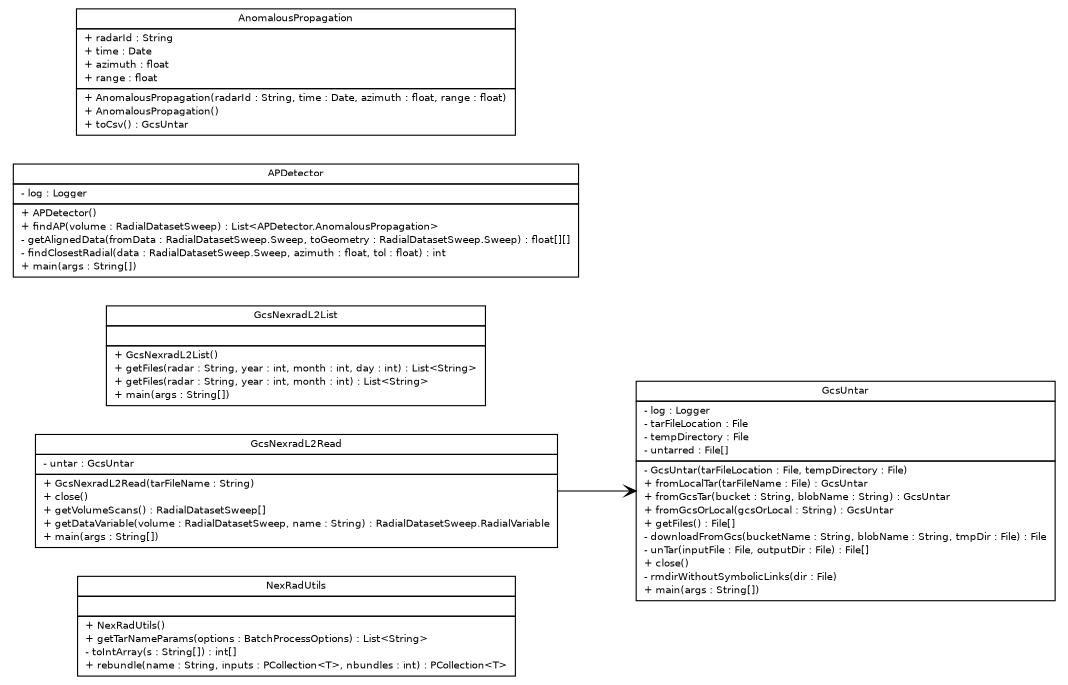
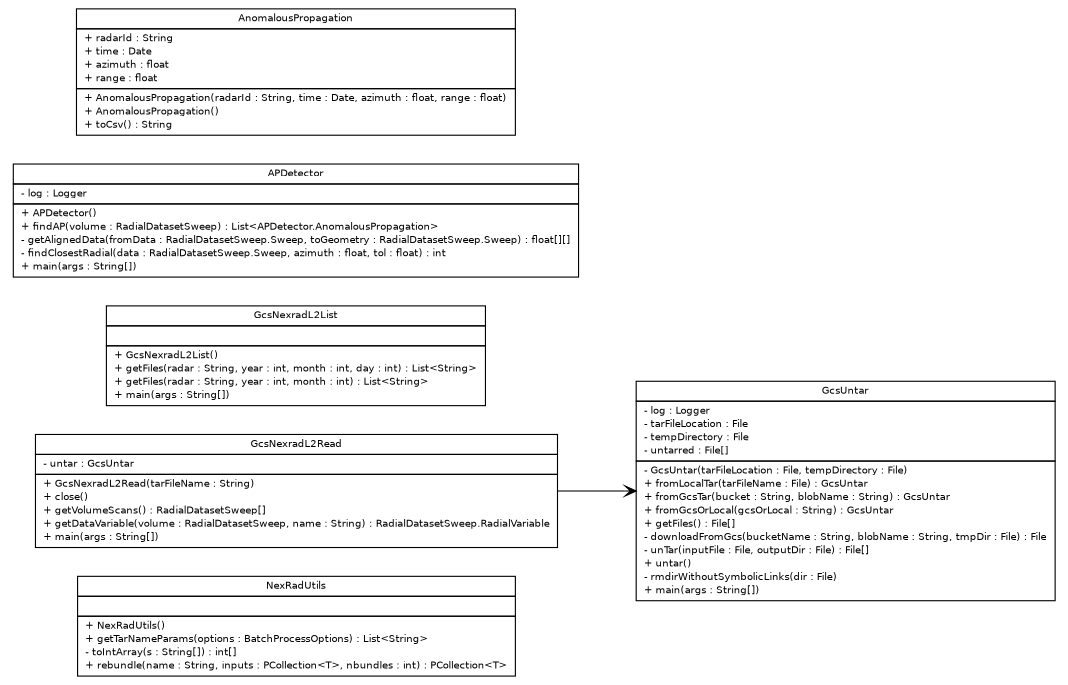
  digraph {
    nodesep=0.25
    ranksep=0.5
    rankdir=LR
    node [fontcolor=black fontname=Helvetica fontsize=9.0 shape=plaintext]
    n1 [label=<<table title="com.google.cloud.public_datasets.nexrad2.NexRadUtils" border="0" cellborder="1" cellspacing="0" cellpadding="2" port="p" href="./NexRadUtils.html"> 		<tr><td><table border="0" cellspacing="0" cellpadding="1"> <tr><td align="center" balign="center"> NexRadUtils </td></tr> 		</table></td></tr> 		<tr><td><table border="0" cellspacing="0" cellpadding="1"> <tr><td align="left" balign="left">  </td></tr> 		</table></td></tr> 		<tr><td><table border="0" cellspacing="0" cellpadding="1"> <tr><td align="left" balign="left"> + NexRadUtils() </td></tr> <tr><td align="left" balign="left"> + getTarNameParams(options : BatchProcessOptions) : List&lt;String&gt; </td></tr> <tr><td align="left" balign="left"> - toIntArray(s : String[]) : int[] </td></tr> <tr><td align="left" balign="left"> + rebundle(name : String, inputs : PCollection&lt;T&gt;, nbundles : int) : PCollection&lt;T&gt; </td></tr> 		</table></td></tr> 		</table>>]
-   n2 [label=<<table title="com.google.cloud.public_datasets.nexrad2.GcsUntar" border="0" cellborder="1" cellspacing="0" cellpadding="2" port="p" href="./GcsUntar.html"> 		<tr><td><table border="0" cellspacing="0" cellpadding="1"> <tr><td align="center" balign="center"> GcsUntar </td></tr> 		</table></td></tr> 		<tr><td><table border="0" cellspacing="0" cellpadding="1"> <tr><td align="left" balign="left"> - log : Logger </td></tr> <tr><td align="left" balign="left"> - tarFileLocation : File </td></tr> <tr><td align="left" balign="left"> - tempDirectory : File </td></tr> <tr><td align="left" balign="left"> - untarred : File[] </td></tr> 		</table></td></tr> 		<tr><td><table border="0" cellspacing="0" cellpadding="1"> <tr><td align="left" balign="left"> - GcsUntar(tarFileLocation : File, tempDirectory : File) </td></tr> <tr><td align="left" balign="left"> + fromLocalTar(tarFileName : File) : GcsUntar </td></tr> <tr><td align="left" balign="left"> + fromGcsTar(bucket : String, blobName : String) : GcsUntar </td></tr> <tr><td align="left" balign="left"> + fromGcsOrLocal(gcsOrLocal : String) : GcsUntar </td></tr> <tr><td align="left" balign="left"> + getFiles() : File[] </td></tr> <tr><td align="left" balign="left"> - downloadFromGcs(bucketName : String, blobName : String, tmpDir : File) : File </td></tr> <tr><td align="left" balign="left"> - unTar(inputFile : File, outputDir : File) : File[] </td></tr> <tr><td align="left" balign="left"> + close() </td></tr> <tr><td align="left" balign="left"> - rmdirWithoutSymbolicLinks(dir : File) </td></tr> <tr><td align="left" balign="left"> + main(args : String[]) </td></tr> 		</table></td></tr> 		</table>>]
+   n2 [label=<<table title="com.google.cloud.public_datasets.nexrad2.GcsUntar" border="0" cellborder="1" cellspacing="0" cellpadding="2" port="p" href="./GcsUntar.html"> 		<tr><td><table border="0" cellspacing="0" cellpadding="1"> <tr><td align="center" balign="center"> GcsUntar </td></tr> 		</table></td></tr> 		<tr><td><table border="0" cellspacing="0" cellpadding="1"> <tr><td align="left" balign="left"> - log : Logger </td></tr> <tr><td align="left" balign="left"> - tarFileLocation : File </td></tr> <tr><td align="left" balign="left"> - tempDirectory : File </td></tr> <tr><td align="left" balign="left"> - untarred : File[] </td></tr> 		</table></td></tr> 		<tr><td><table border="0" cellspacing="0" cellpadding="1"> <tr><td align="left" balign="left"> - GcsUntar(tarFileLocation : File, tempDirectory : File) </td></tr> <tr><td align="left" balign="left"> + fromLocalTar(tarFileName : File) : GcsUntar </td></tr> <tr><td align="left" balign="left"> + fromGcsTar(bucket : String, blobName : String) : GcsUntar </td></tr> <tr><td align="left" balign="left"> + fromGcsOrLocal(gcsOrLocal : String) : GcsUntar </td></tr> <tr><td align="left" balign="left"> + getFiles() : File[] </td></tr> <tr><td align="left" balign="left"> - downloadFromGcs(bucketName : String, blobName : String, tmpDir : File) : File </td></tr> <tr><td align="left" balign="left"> - unTar(inputFile : File, outputDir : File) : File[] </td></tr> <tr><td align="left" balign="left"> + untar() </td></tr> <tr><td align="left" balign="left"> - rmdirWithoutSymbolicLinks(dir : File) </td></tr> <tr><td align="left" balign="left"> + main(args : String[]) </td></tr> 		</table></td></tr> 		</table>>]
    n3 [label=<<table title="com.google.cloud.public_datasets.nexrad2.GcsNexradL2Read" border="0" cellborder="1" cellspacing="0" cellpadding="2" port="p" href="./GcsNexradL2Read.html"> 		<tr><td><table border="0" cellspacing="0" cellpadding="1"> <tr><td align="center" balign="center"> GcsNexradL2Read </td></tr> 		</table></td></tr> 		<tr><td><table border="0" cellspacing="0" cellpadding="1"> <tr><td align="left" balign="left"> - untar : GcsUntar </td></tr> 		</table></td></tr> 		<tr><td><table border="0" cellspacing="0" cellpadding="1"> <tr><td align="left" balign="left"> + GcsNexradL2Read(tarFileName : String) </td></tr> <tr><td align="left" balign="left"> + close() </td></tr> <tr><td align="left" balign="left"> + getVolumeScans() : RadialDatasetSweep[] </td></tr> <tr><td align="left" balign="left"> + getDataVariable(volume : RadialDatasetSweep, name : String) : RadialDatasetSweep.RadialVariable </td></tr> <tr><td align="left" balign="left"> + main(args : String[]) </td></tr> 		</table></td></tr> 		</table>>]
    n4 [label=<<table title="com.google.cloud.public_datasets.nexrad2.GcsNexradL2List" border="0" cellborder="1" cellspacing="0" cellpadding="2" port="p" href="./GcsNexradL2List.html"> 		<tr><td><table border="0" cellspacing="0" cellpadding="1"> <tr><td align="center" balign="center"> GcsNexradL2List </td></tr> 		</table></td></tr> 		<tr><td><table border="0" cellspacing="0" cellpadding="1"> <tr><td align="left" balign="left">  </td></tr> 		</table></td></tr> 		<tr><td><table border="0" cellspacing="0" cellpadding="1"> <tr><td align="left" balign="left"> + GcsNexradL2List() </td></tr> <tr><td align="left" balign="left"> + getFiles(radar : String, year : int, month : int, day : int) : List&lt;String&gt; </td></tr> <tr><td align="left" balign="left"> + getFiles(radar : String, year : int, month : int) : List&lt;String&gt; </td></tr> <tr><td align="left" balign="left"> + main(args : String[]) </td></tr> 		</table></td></tr> 		</table>>]
    n5 [label=<<table title="com.google.cloud.public_datasets.nexrad2.APDetector" border="0" cellborder="1" cellspacing="0" cellpadding="2" port="p" href="./APDetector.html"> 		<tr><td><table border="0" cellspacing="0" cellpadding="1"> <tr><td align="center" balign="center"> APDetector </td></tr> 		</table></td></tr> 		<tr><td><table border="0" cellspacing="0" cellpadding="1"> <tr><td align="left" balign="left"> - log : Logger </td></tr> 		</table></td></tr> 		<tr><td><table border="0" cellspacing="0" cellpadding="1"> <tr><td align="left" balign="left"> + APDetector() </td></tr> <tr><td align="left" balign="left"> + findAP(volume : RadialDatasetSweep) : List&lt;APDetector.AnomalousPropagation&gt; </td></tr> <tr><td align="left" balign="left"> - getAlignedData(fromData : RadialDatasetSweep.Sweep, toGeometry : RadialDatasetSweep.Sweep) : float[][] </td></tr> <tr><td align="left" balign="left"> - findClosestRadial(data : RadialDatasetSweep.Sweep, azimuth : float, tol : float) : int </td></tr> <tr><td align="left" balign="left"> + main(args : String[]) </td></tr> 		</table></td></tr> 		</table>>]
-   n6 [label=<<table title="com.google.cloud.public_datasets.nexrad2.APDetector.AnomalousPropagation" border="0" cellborder="1" cellspacing="0" cellpadding="2" port="p" href="./APDetector.AnomalousPropagation.html"> 		<tr><td><table border="0" cellspacing="0" cellpadding="1"> <tr><td align="center" balign="center"> AnomalousPropagation </td></tr> 		</table></td></tr> 		<tr><td><table border="0" cellspacing="0" cellpadding="1"> <tr><td align="left" balign="left"> + radarId : String </td></tr> <tr><td align="left" balign="left"> + time : Date </td></tr> <tr><td align="left" balign="left"> + azimuth : float </td></tr> <tr><td align="left" balign="left"> + range : float </td></tr> 		</table></td></tr> 		<tr><td><table border="0" cellspacing="0" cellpadding="1"> <tr><td align="left" balign="left"> + AnomalousPropagation(radarId : String, time : Date, azimuth : float, range : float) </td></tr> <tr><td align="left" balign="left"> + AnomalousPropagation() </td></tr> <tr><td align="left" balign="left"> + toCsv() : GcsUntar </td></tr> 		</table></td></tr> 		</table>>]
+   n6 [label=<<table title="com.google.cloud.public_datasets.nexrad2.APDetector.AnomalousPropagation" border="0" cellborder="1" cellspacing="0" cellpadding="2" port="p" href="./APDetector.AnomalousPropagation.html"> 		<tr><td><table border="0" cellspacing="0" cellpadding="1"> <tr><td align="center" balign="center"> AnomalousPropagation </td></tr> 		</table></td></tr> 		<tr><td><table border="0" cellspacing="0" cellpadding="1"> <tr><td align="left" balign="left"> + radarId : String </td></tr> <tr><td align="left" balign="left"> + time : Date </td></tr> <tr><td align="left" balign="left"> + azimuth : float </td></tr> <tr><td align="left" balign="left"> + range : float </td></tr> 		</table></td></tr> 		<tr><td><table border="0" cellspacing="0" cellpadding="1"> <tr><td align="left" balign="left"> + AnomalousPropagation(radarId : String, time : Date, azimuth : float, range : float) </td></tr> <tr><td align="left" balign="left"> + AnomalousPropagation() </td></tr> <tr><td align="left" balign="left"> + toCsv() : String </td></tr> 		</table></td></tr> 		</table>>]
    n3 -> n2 [arrowhead=open color=black fontcolor=black fontname=Helvetica fontsize=10.0 headport=p labelfontname=Helvetica labelfontsize=10 tailport=p]
  }
